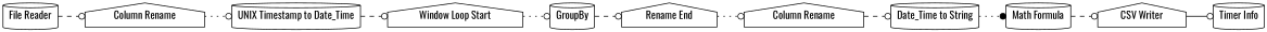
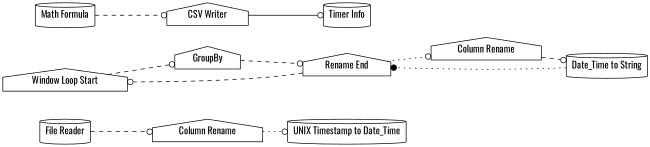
  digraph {
    fontname=Oswald
    rankdir=LR
    node [fontname=Oswald shape=cylinder]
    edge [arrowhead=odot fontname=Oswald style=dashed]
    n1 [label="UNIX Timestamp to Date_Time"]
    n2 [label="Window Loop Start" shape=house]
-   n3 [label=GroupBy]
+   n3 [label=GroupBy shape=house]
    n4 [label="Rename End" shape=house]
    n5 [label="Column Rename" shape=house]
    n6 [label="Date_Time to String"]
    n7 [label="CSV Writer" shape=house]
    n8 [label="Timer Info"]
    n9 [label="Math Formula"]
    n10 [label="Column Rename" shape=house]
    n11 [label="File Reader"]
-   n1 -> n2
-   n2 -> n3 [style=dotted]
+   n4 -> n2
+   n2 -> n3
    n3 -> n4
    n4 -> n5 [style=dotted]
    n5 -> n6
-   n6 -> n9 [arrowhead=dot style=dotted]
+   n6 -> n4 [arrowhead=dot style=dotted]
    n7 -> n8 [style=solid]
    n9 -> n7
    n10 -> n1 [style=dotted]
    n11 -> n10
  }
